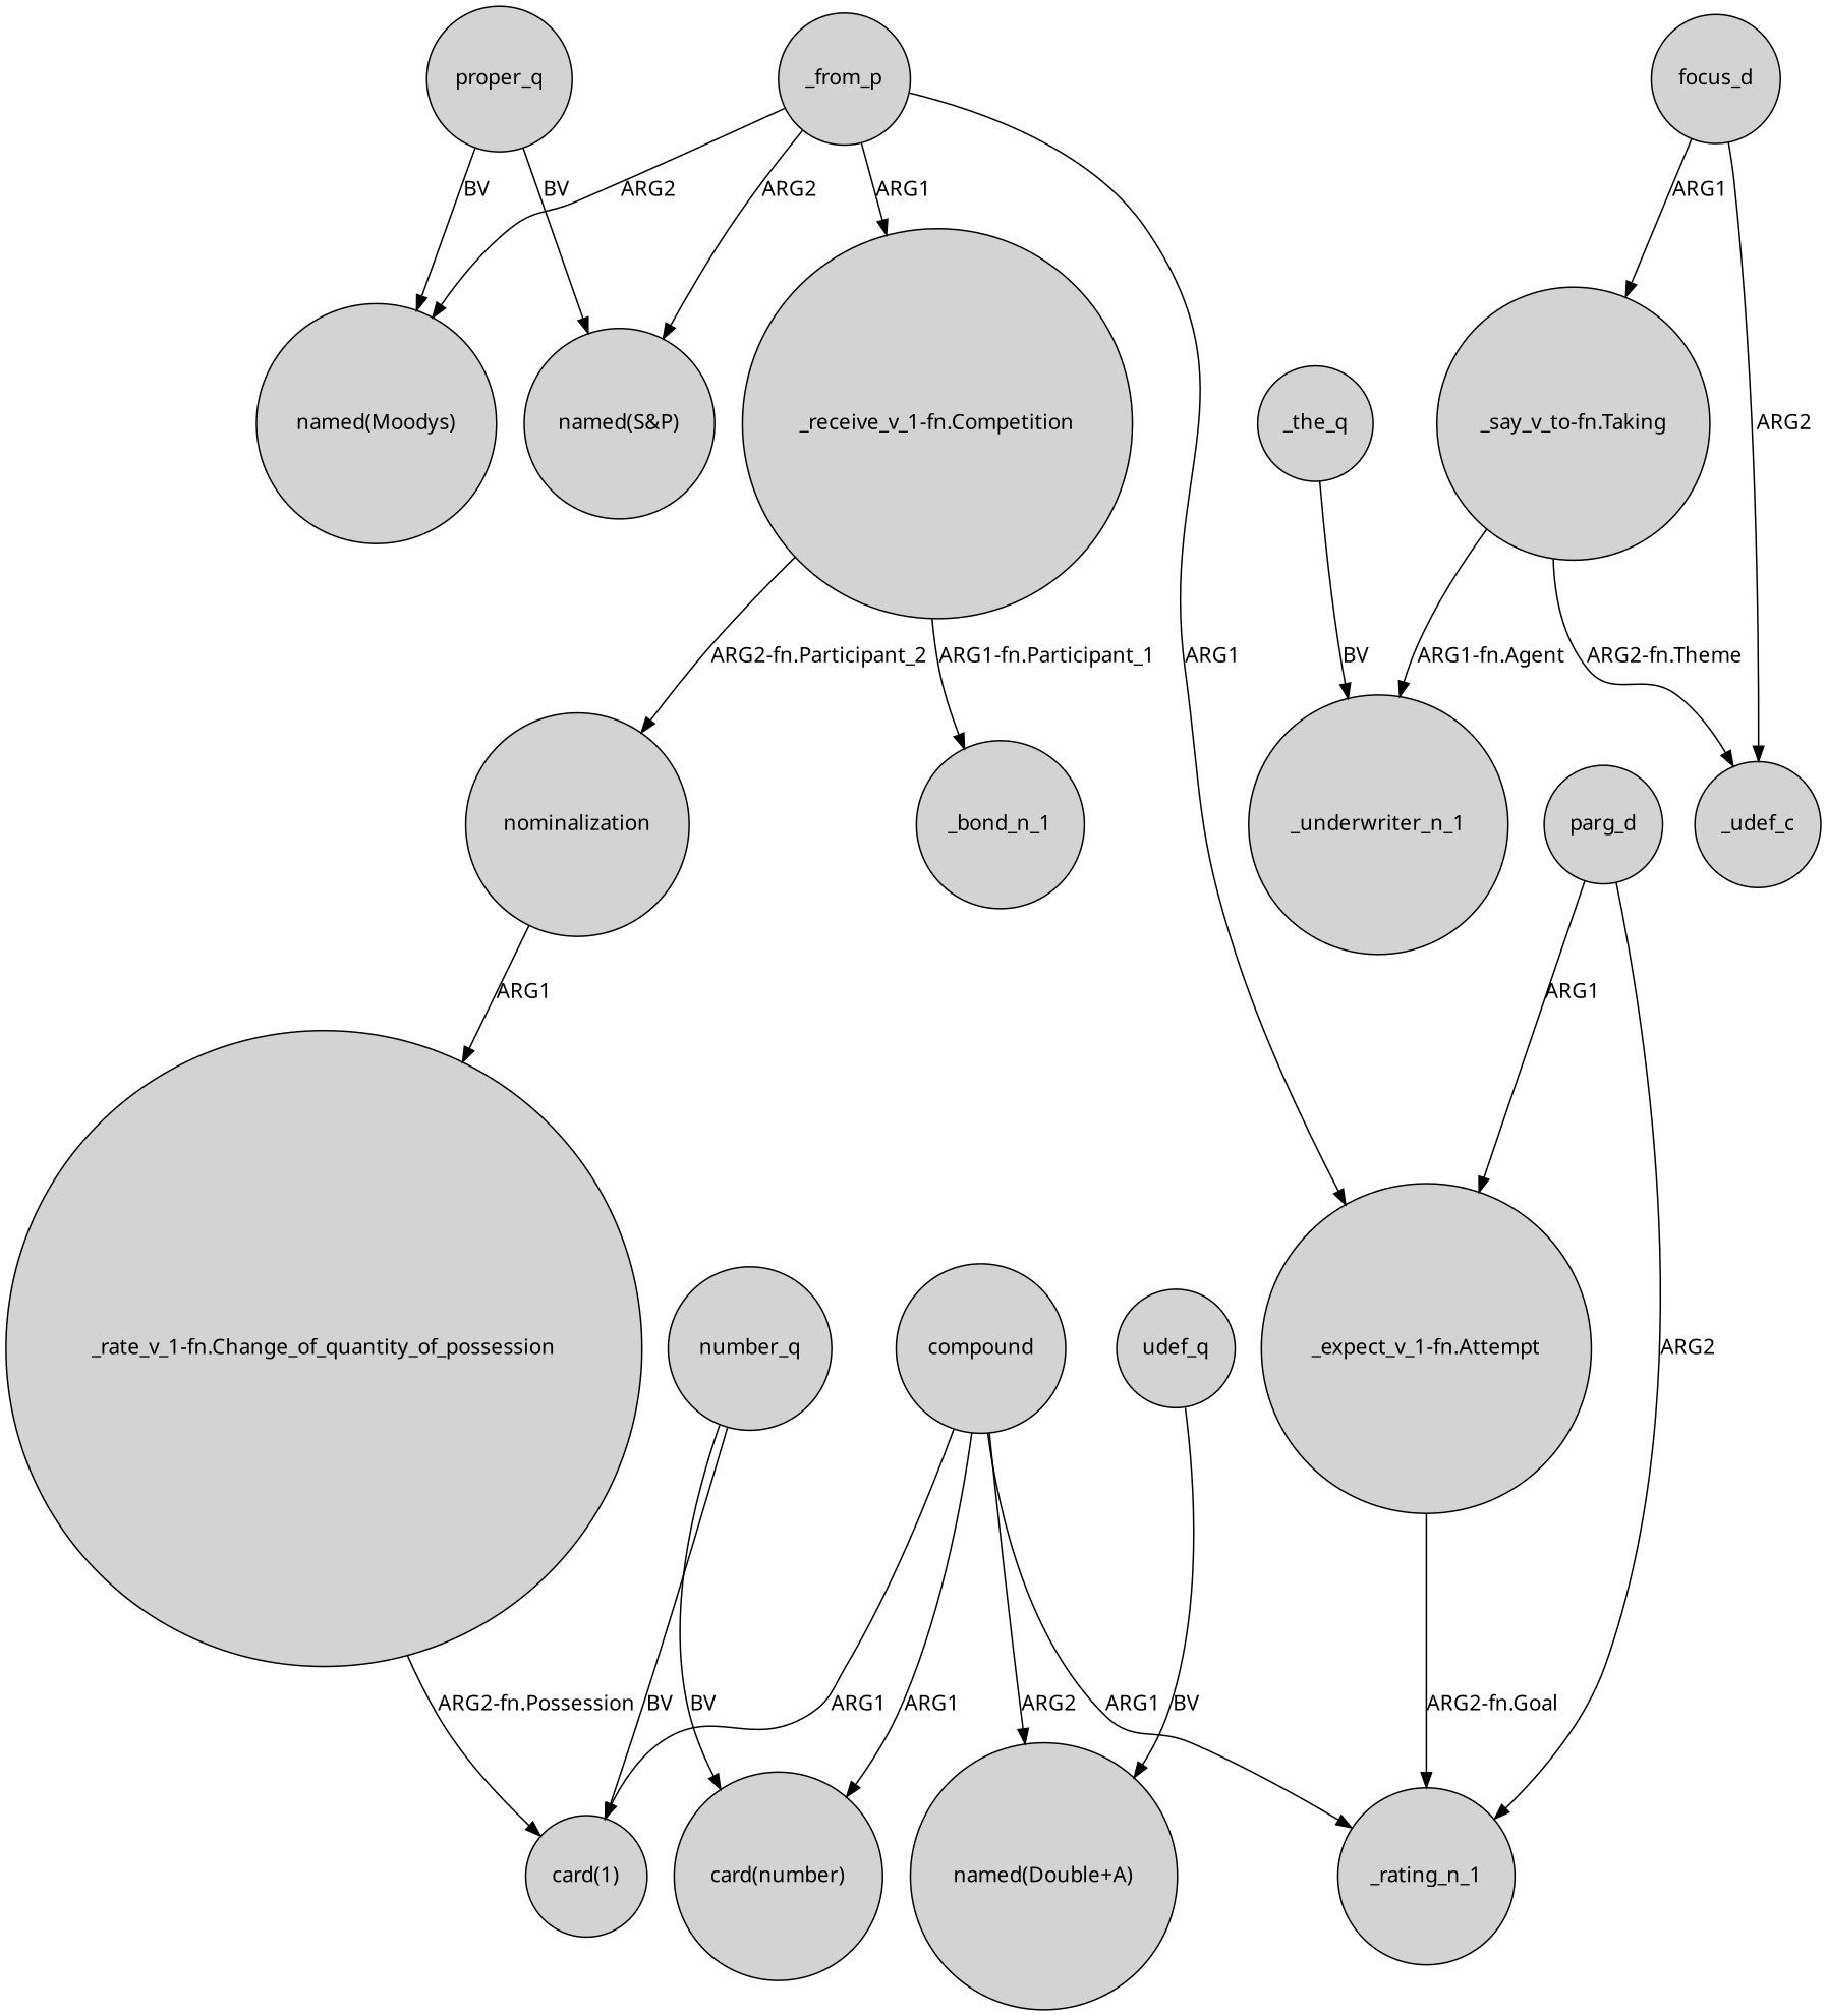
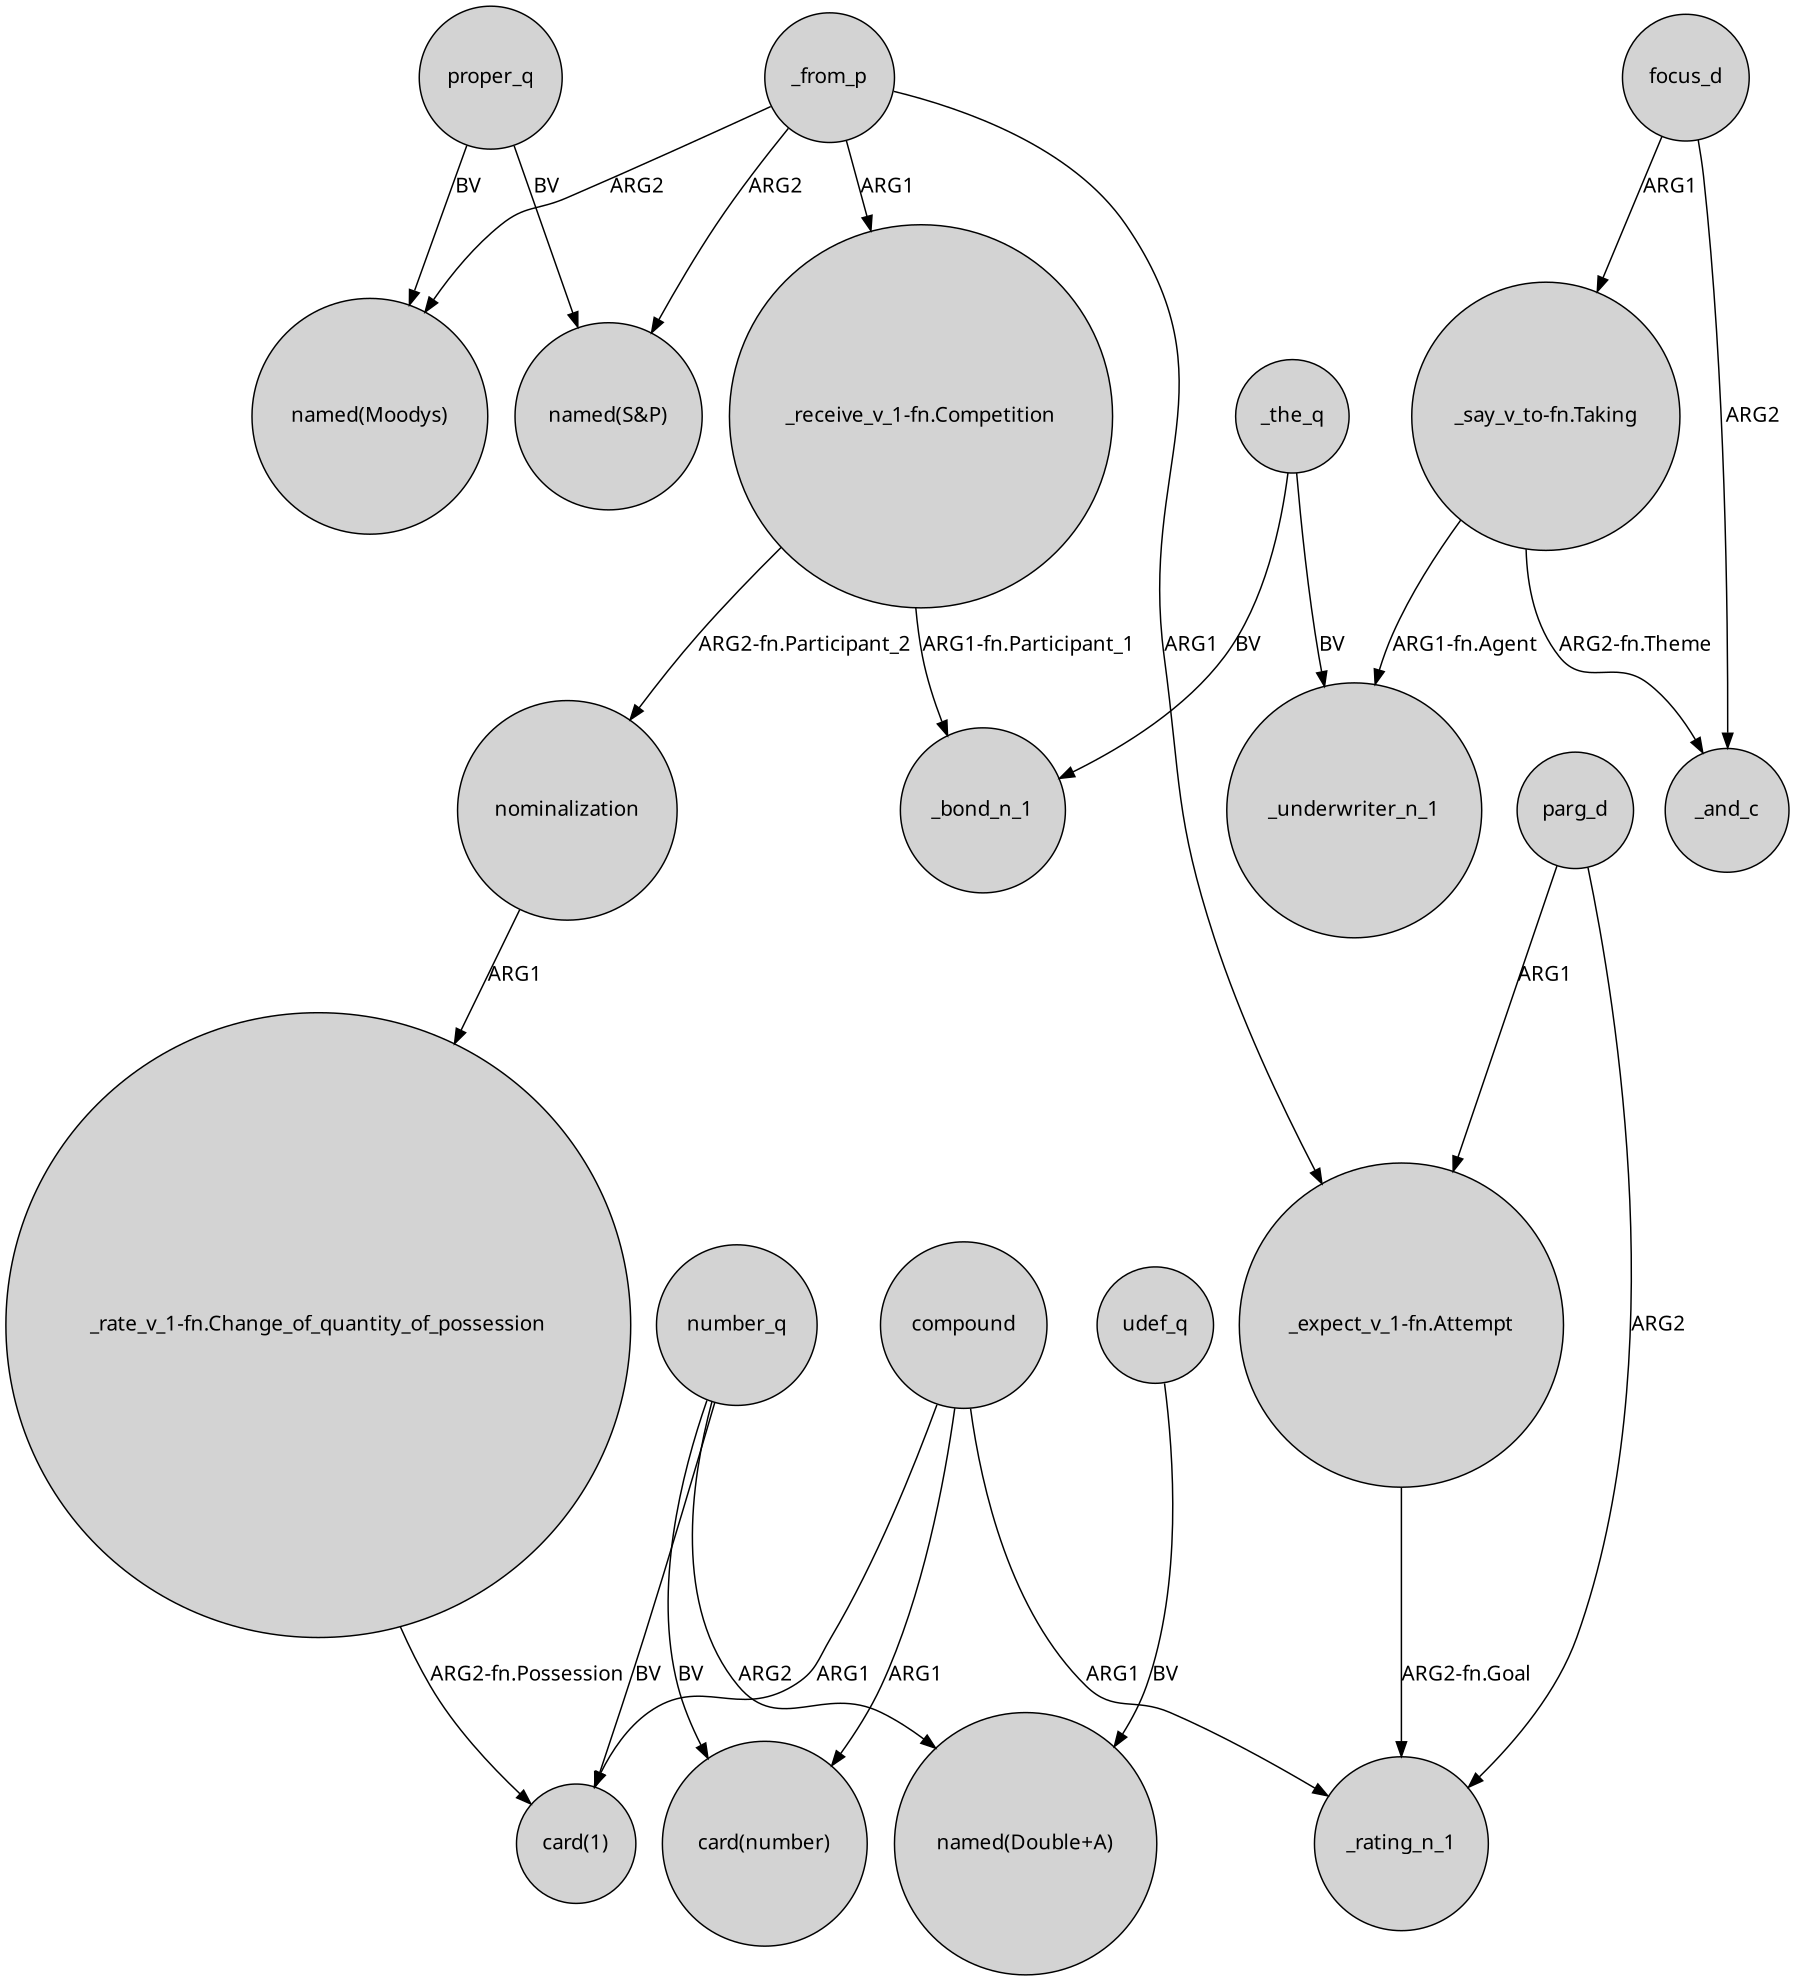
  digraph {
    fontname="Noto Sans"
    node [fontname="Noto Sans" shape=circle style=filled]
    edge [fontname="Noto Sans"]
    "_rate_v_1-fn.Change_of_quantity_of_possession"
    "card(1)"
    number_q
    n4 [label="card(number)"]
    nominalization
    _from_p
    "named(S&P)"
    "named(Moodys)"
    "_receive_v_1-fn.Competition"
    "_expect_v_1-fn.Attempt"
    _bond_n_1
    _rating_n_1
    focus_d
    "_say_v_to-fn.Taking"
-   _and_c [label=_udef_c]
+   _and_c
    _underwriter_n_1
    proper_q
    udef_q
    "named(Double+A)"
    parg_d
    compound
    _the_q
    "_rate_v_1-fn.Change_of_quantity_of_possession" -> "card(1)" [label="ARG2-fn.Possession"]
    number_q -> "card(1)" [label=BV]
    number_q -> n4 [label=BV]
    nominalization -> "_rate_v_1-fn.Change_of_quantity_of_possession" [label=ARG1]
    _from_p -> "named(S&P)" [label=ARG2]
    _from_p -> "named(Moodys)" [label=ARG2]
    _from_p -> "_receive_v_1-fn.Competition" [label=ARG1]
    _from_p -> "_expect_v_1-fn.Attempt" [label=ARG1]
    "_receive_v_1-fn.Competition" -> nominalization [label="ARG2-fn.Participant_2"]
    "_receive_v_1-fn.Competition" -> _bond_n_1 [label="ARG1-fn.Participant_1"]
    "_expect_v_1-fn.Attempt" -> _rating_n_1 [label="ARG2-fn.Goal"]
    focus_d -> "_say_v_to-fn.Taking" [label=ARG1]
    focus_d -> _and_c [label=ARG2]
    "_say_v_to-fn.Taking" -> _and_c [label="ARG2-fn.Theme"]
    "_say_v_to-fn.Taking" -> _underwriter_n_1 [label="ARG1-fn.Agent"]
    proper_q -> "named(S&P)" [label=BV]
    proper_q -> "named(Moodys)" [label=BV]
    udef_q -> "named(Double+A)" [label=BV]
    parg_d -> "_expect_v_1-fn.Attempt" [label=ARG1]
    parg_d -> _rating_n_1 [label=ARG2]
    compound -> "card(1)" [label=ARG1]
    compound -> n4 [label=ARG1]
    compound -> _rating_n_1 [label=ARG1]
-   compound -> "named(Double+A)" [label=ARG2]
+   number_q -> "named(Double+A)" [label=ARG2]
+   _the_q -> _bond_n_1 [label=BV]
    _the_q -> _underwriter_n_1 [label=BV]
  }
